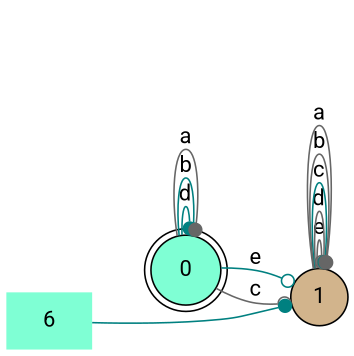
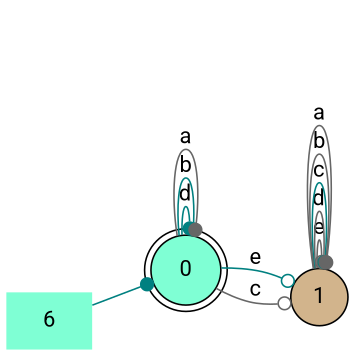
  digraph {
    fontname=Roboto
    rankdir=LR
    node [fillcolor=aquamarine fontname=Roboto style=filled]
    edge [arrowhead=dot color=gray40 fontname=Roboto]
    n1 [label=0 shape=doublecircle]
    n2 [fillcolor=tan label=1 shape=circle]
    n3 [label=6 shape=plaintext]
    n1 -> n1 [color=teal label=d]
    n1 -> n1 [color=teal label=b]
    n1 -> n1 [label=a]
    n1 -> n2 [arrowhead=odot color=teal label=e]
    n1 -> n2 [arrowhead=odot label=c]
    n2 -> n2 [arrowhead=odot label=e]
    n2 -> n2 [label=d]
    n2 -> n2 [color=teal label=c]
    n2 -> n2 [label=b]
    n2 -> n2 [label=a]
-   n3 -> n2 [color=teal]
+   n3 -> n1 [color=teal]
  }
